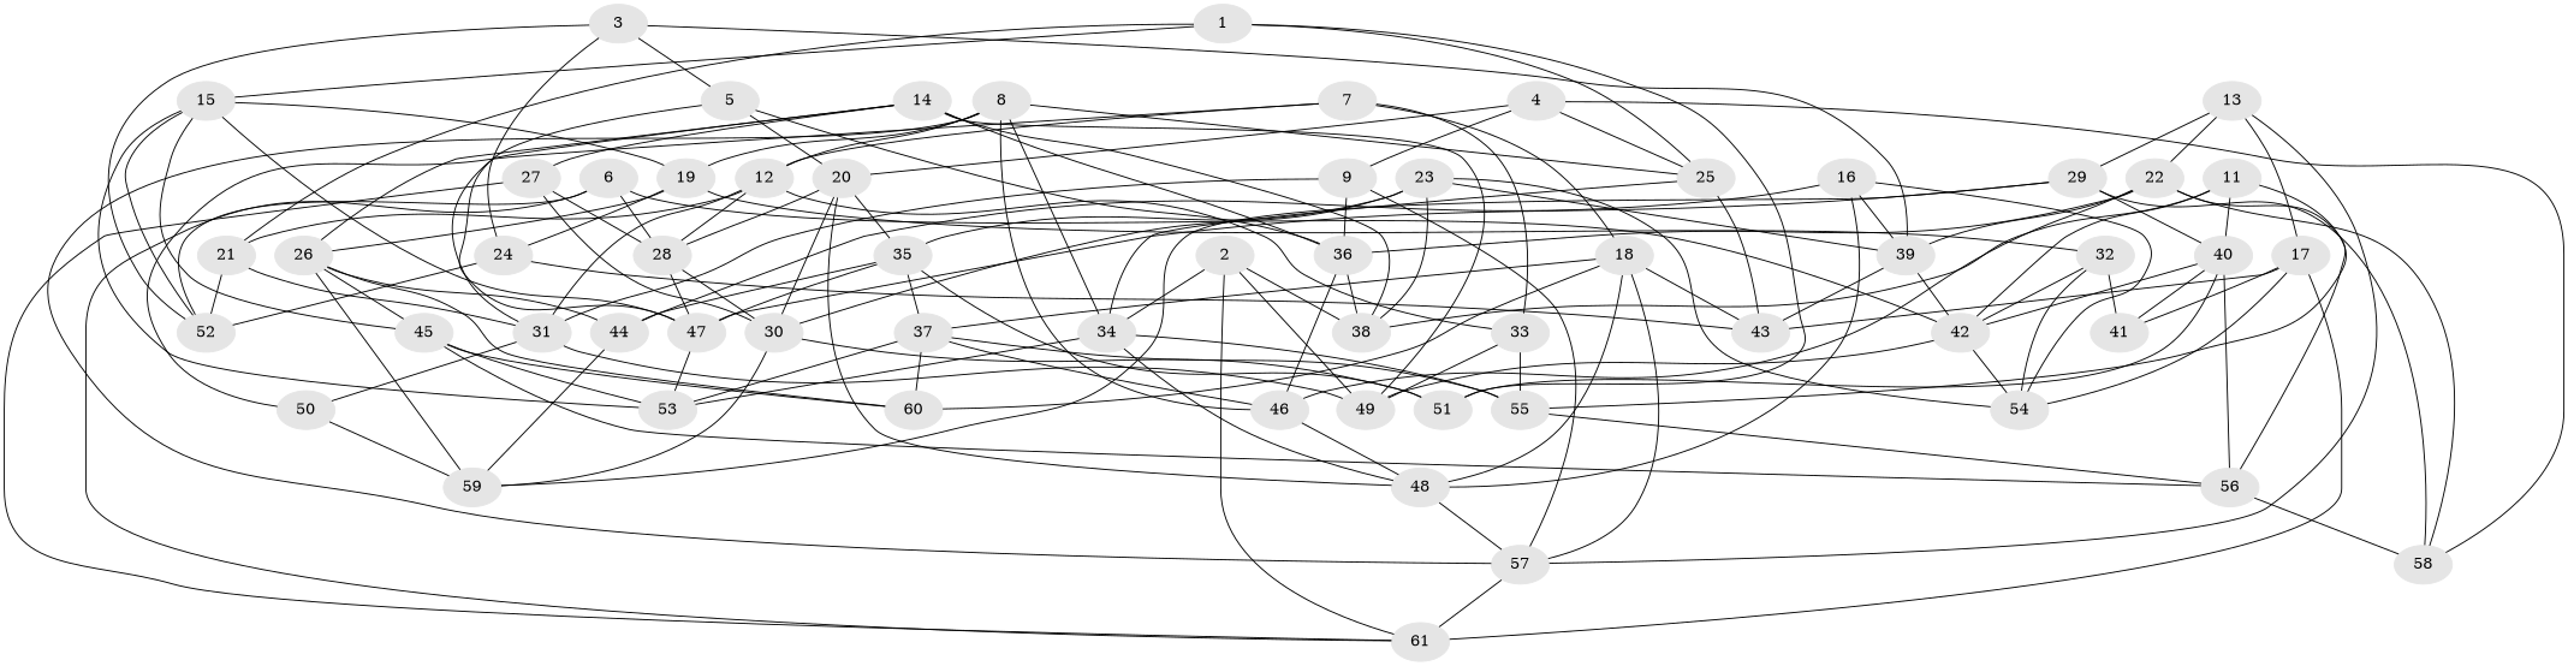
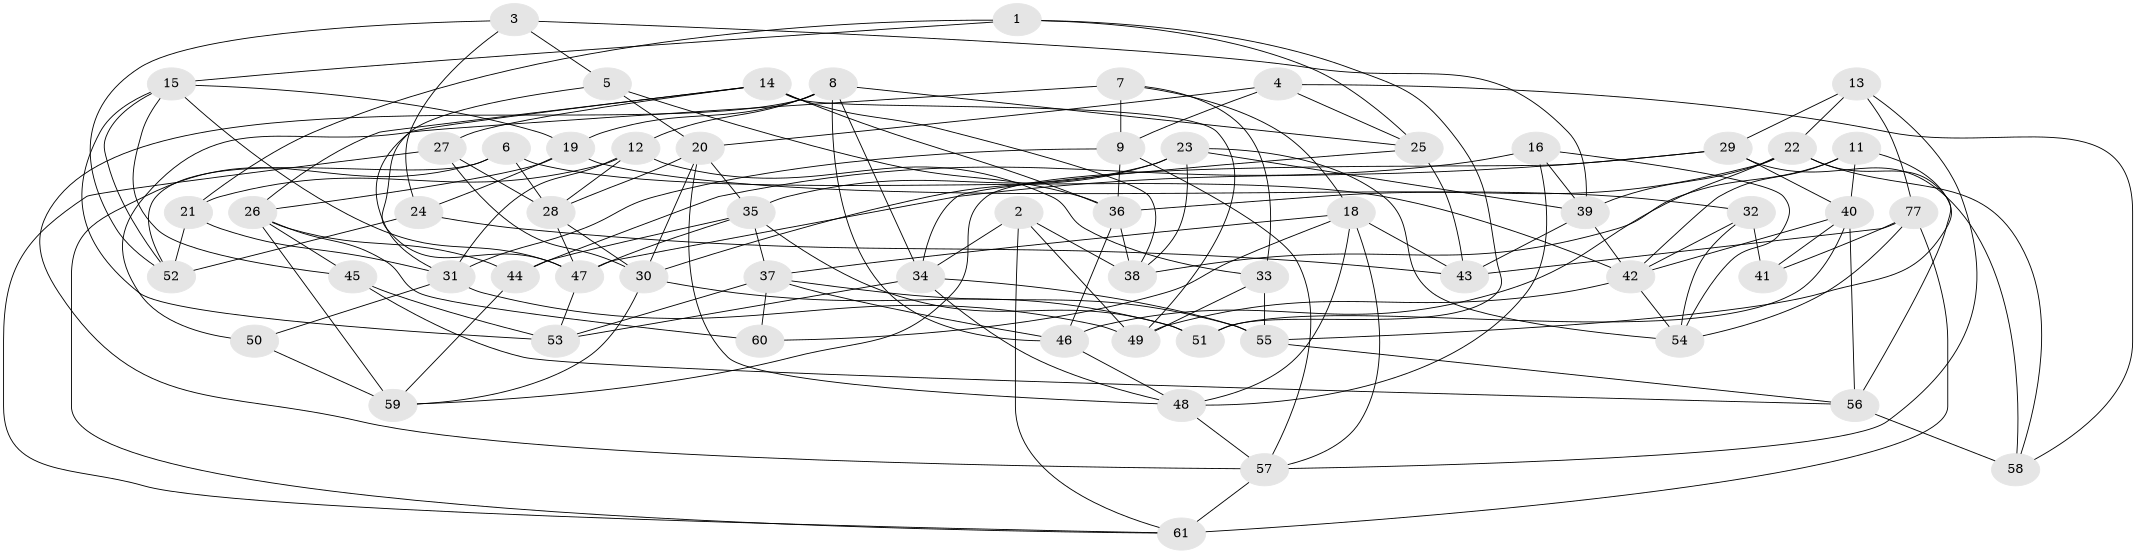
  graph {
    node [color=gray90 style=filled]
    edge [weight=1.0]
    1
    15
    21
    25
    51
    52
    47
    19
    45
    53
    31
    34
    43
    2
    38
    49
    61
    55
    48
    3
    5
    24
    39
    20
    36
    42
    4
    9
    58
    57
    28
    30
    35
    46
    6
    54
    7
    12
    18
    33
    50
    37
    60
    59
    8
    26
    32
    56
    11
    40
    41
    13
-   17
+   17 [label=77]
    22
    29
    14
    27
    44
    16
    23
    1 -- 15
    1 -- 21
    1 -- 25
    1 -- 51
    15 -- 52
    15 -- 47
    15 -- 19
    15 -- 45
    15 -- 53
    21 -- 52
    21 -- 31
    25 -- 34
    25 -- 43 [weight=2.0]
    47 -- 53
    19 -- 24 [weight=2.0]
    19 -- 26
    19 -- 32
    45 -- 53 [weight=2.0]
-   45 -- 60
    45 -- 56
    31 -- 49
    31 -- 50
    34 -- 53
    34 -- 55
    34 -- 48
    2 -- 34
    2 -- 38
    2 -- 49
    2 -- 61
    55 -- 56
    48 -- 57
    3 -- 52
    3 -- 5
    3 -- 24
    3 -- 39
    5 -- 47
    5 -- 20
    5 -- 36
    24 -- 52 [weight=2.0]
    24 -- 43
    39 -- 43
    39 -- 42
    20 -- 48
    20 -- 28
    20 -- 30
    20 -- 35
    36 -- 38
    36 -- 46
    42 -- 49
    42 -- 54
    4 -- 25
    4 -- 20
    4 -- 9
    4 -- 58
    9 -- 31
    9 -- 36
    9 -- 57
    57 -- 61
    28 -- 47
    28 -- 30
    30 -- 51
    30 -- 59
    35 -- 51
    35 -- 47
    35 -- 37
    35 -- 44
    46 -- 48
    6 -- 52
    6 -- 61
    6 -- 42
    6 -- 28
-   7 -- 12
+   7 -- 9
    7 -- 18
    7 -- 33
    7 -- 50
    12 -- 21
    12 -- 31
    12 -- 28
    12 -- 33
    18 -- 43
    18 -- 48
    18 -- 57
    18 -- 37
    18 -- 60
    33 -- 49
    33 -- 55
    50 -- 59 [weight=2.0]
    37 -- 53
    37 -- 55
    37 -- 46
    37 -- 60
    8 -- 25
    8 -- 19
    8 -- 34
    8 -- 57
    8 -- 46
    8 -- 12
    26 -- 45
    26 -- 60
    26 -- 59
    26 -- 44
    32 -- 42
    32 -- 54 [weight=2.0]
    32 -- 41 [weight=2.0]
    56 -- 58 [weight=2.0]
    11 -- 38
    11 -- 55
    11 -- 42
    11 -- 40
    40 -- 51
    40 -- 42
    40 -- 56
    40 -- 41
    13 -- 57
    13 -- 17
    13 -- 22
    13 -- 29
    17 -- 43
    17 -- 61 [weight=2.0]
    17 -- 54
    17 -- 41
    22 -- 39
    22 -- 36
    22 -- 58
    22 -- 46
    22 -- 56
    29 -- 47
    29 -- 58 [weight=2.0]
    29 -- 59
    29 -- 40
    14 -- 31
    14 -- 38
    14 -- 49
    14 -- 36
    14 -- 26
    14 -- 27
    27 -- 61
    27 -- 28
    27 -- 30
    44 -- 59
    16 -- 48
    16 -- 39
    16 -- 54
    16 -- 44
    23 -- 38 [weight=2.0]
    23 -- 39
    23 -- 30
    23 -- 35
    23 -- 54
  }
